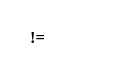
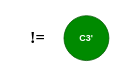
  <mxCell id="0" />
  <mxCell id="1" parent="0" />
+ <mxCell id="2" value="C3'" style="ellipse;whiteSpace=wrap;html=1;aspect=fixed;fillColor=#008a00;strokeColor=#005700;fontColor=#ffffff;fontStyle=1" parent="1" vertex="1"><mxGeometry x="85" y="20" width="60" height="60" as="geometry" /></mxCell>
  <mxCell id="3" value="!=" style="text;html=1;strokeColor=none;fillColor=none;align=center;verticalAlign=middle;whiteSpace=wrap;rounded=0;fontStyle=1;fontSize=22;fontFamily=Consolas;" vertex="1" parent="1"><mxGeometry x="20" y="35" width="60" height="30" as="geometry" /></mxCell>
